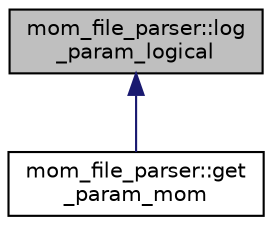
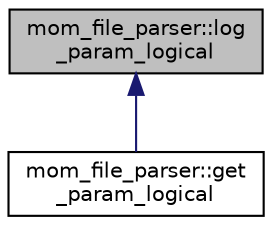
  digraph {
    rankdir=TB
    node [color=black fontname=Helvetica fontsize=10 shape=record style=filled]
    n1 [fillcolor=grey75 fontcolor=black height=0.2 label="mom_file_parser::log\l_param_logical" width=0.4]
-   n2 [fillcolor=white height=0.2 label="mom_file_parser::get\l_param_mom" width=0.4]
+   n2 [fillcolor=white height=0.2 label="mom_file_parser::get\l_param_logical" width=0.4]
    n1 -> n2 [color=midnightblue dir=back fontname=Helvetica fontsize=10 labelfontname=Helvetica labelfontsize=10 style=solid]
  }
